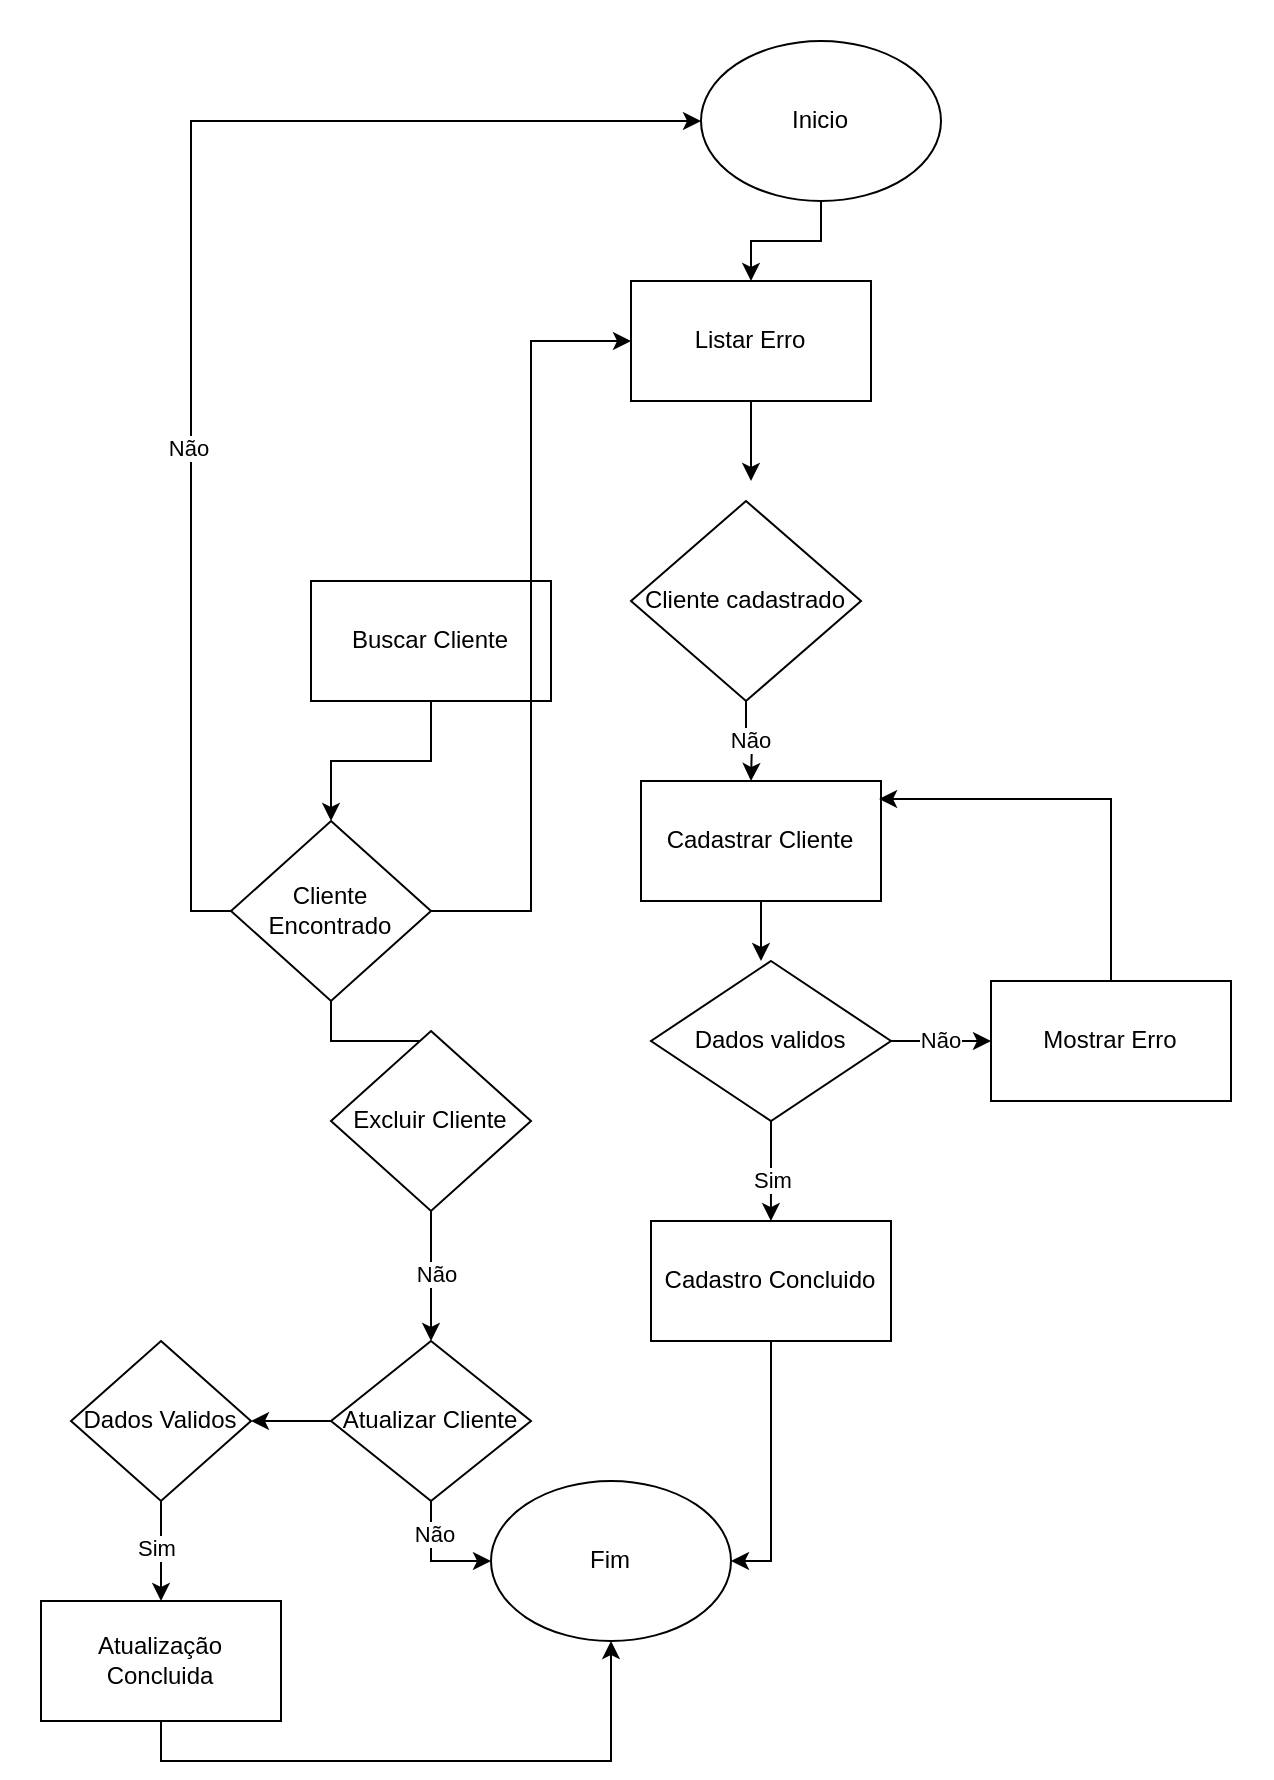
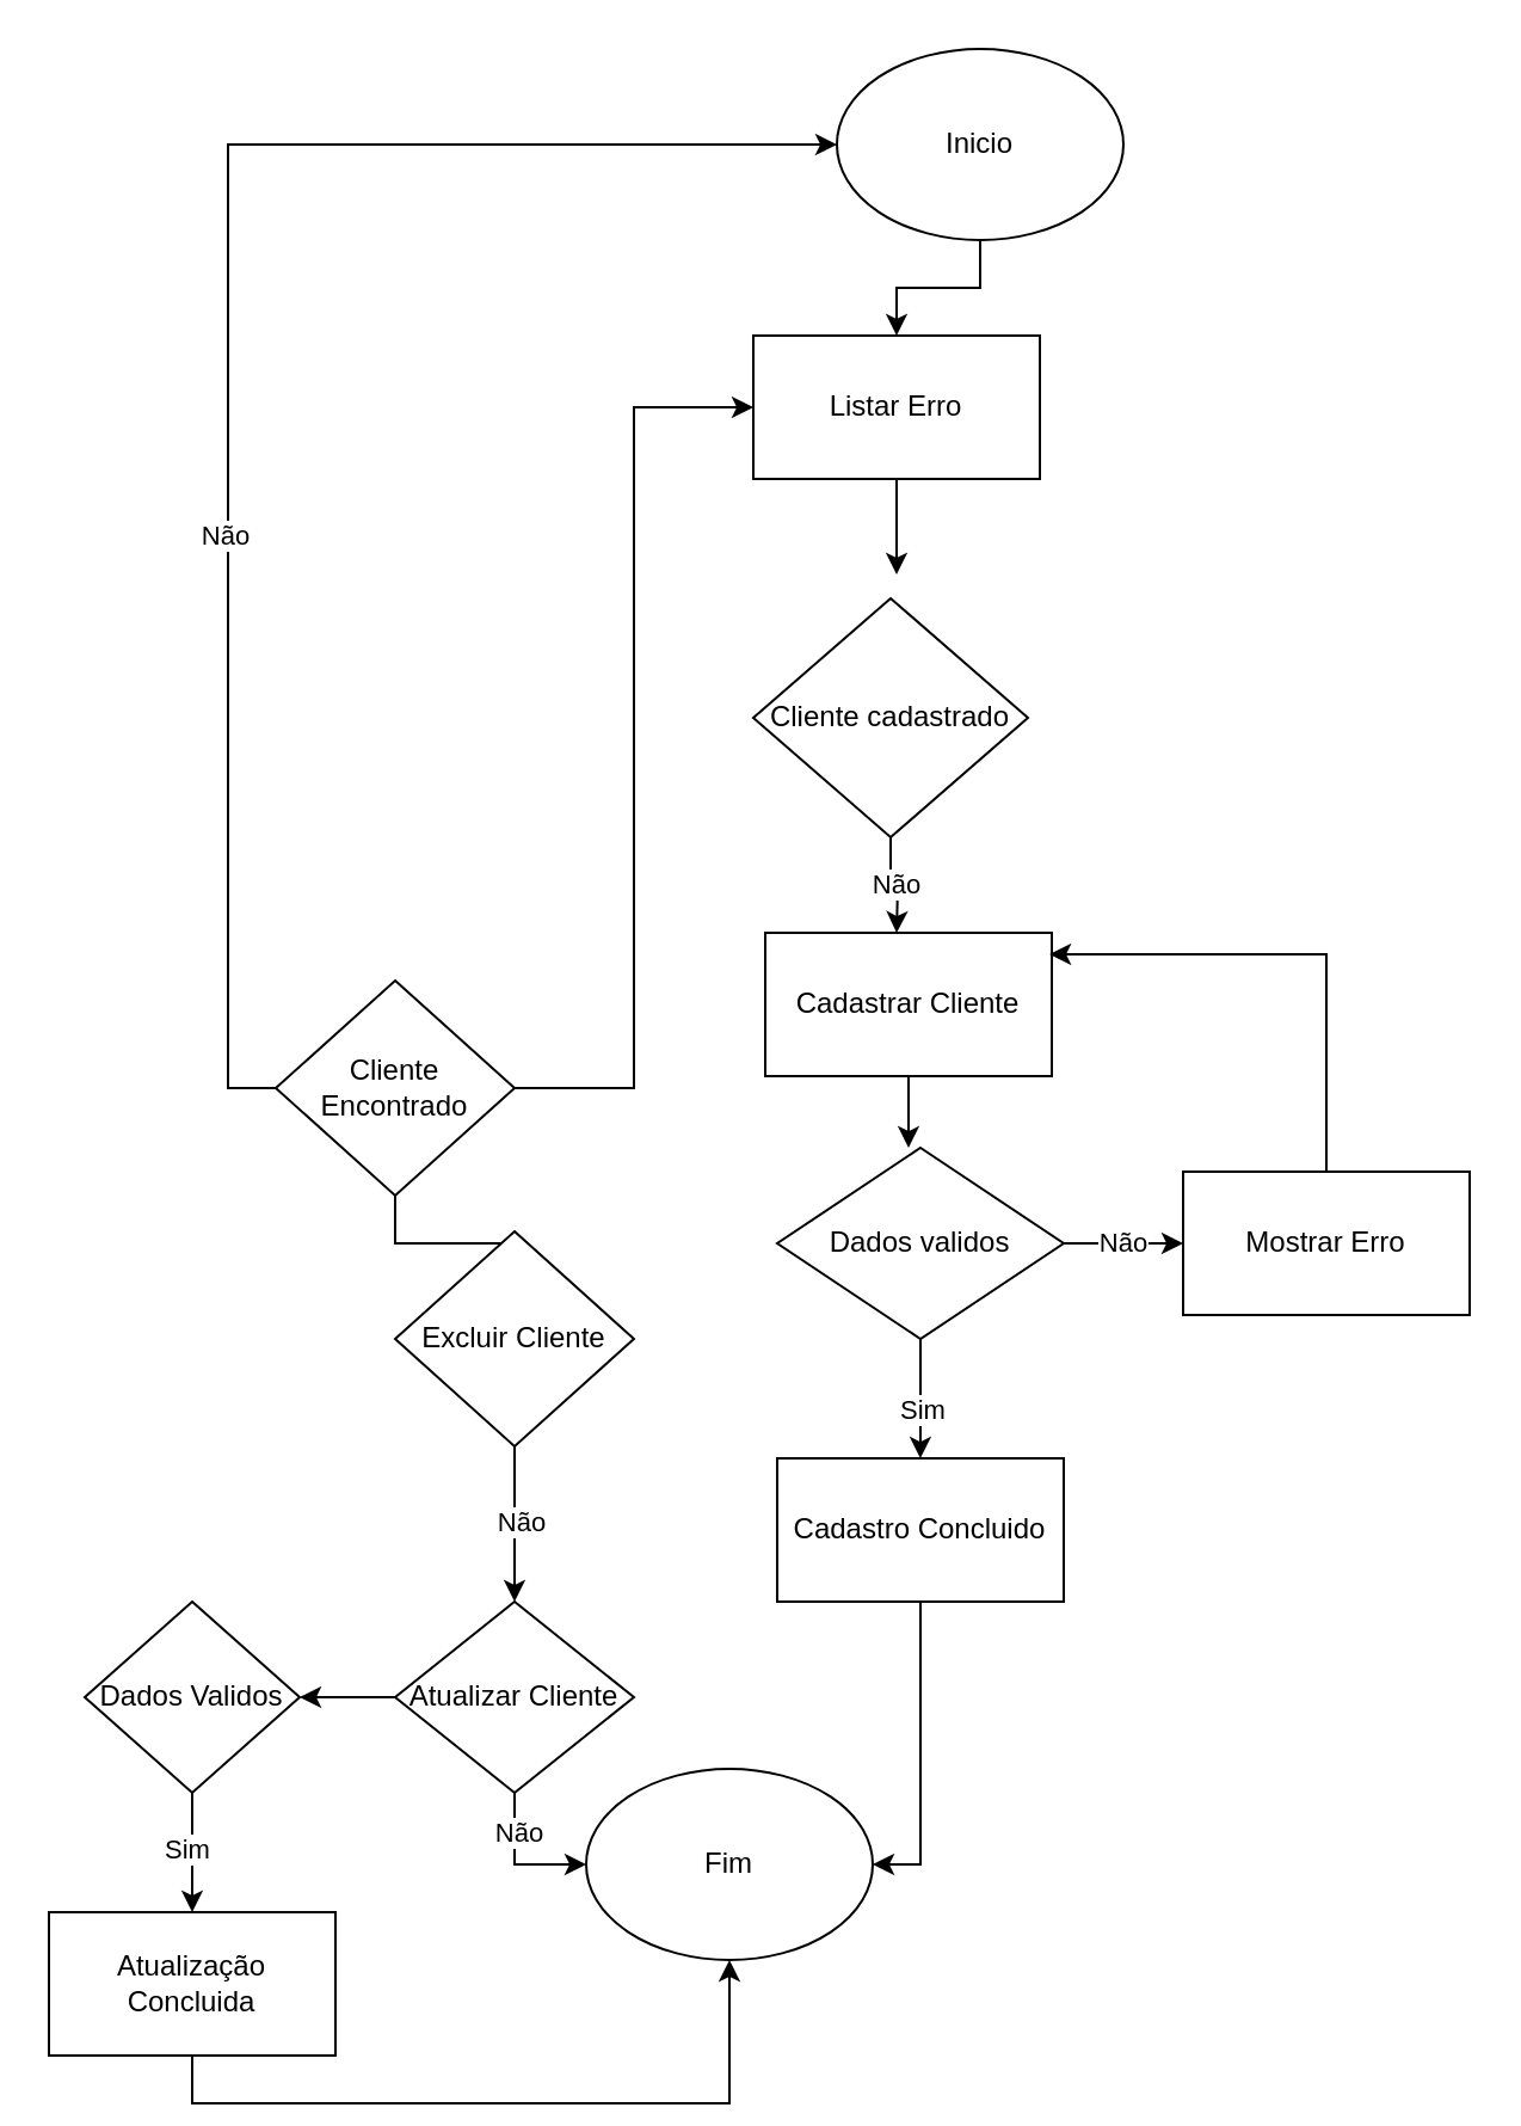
  <mxCell id="0" />
  <mxCell id="1" parent="0" />
  <mxCell id="2" value="" style="edgeStyle=orthogonalEdgeStyle;rounded=0;orthogonalLoop=1;jettySize=auto;html=1;" edge="1" parent="1" source="3" target="5"><mxGeometry relative="1" as="geometry" /></mxCell>
  <mxCell id="3" value="Inicio" style="ellipse;whiteSpace=wrap;html=1;" vertex="1" parent="1"><mxGeometry x="350" y="20" width="120" height="80" as="geometry" /></mxCell>
  <mxCell id="4" style="edgeStyle=orthogonalEdgeStyle;rounded=0;orthogonalLoop=1;jettySize=auto;html=1;exitX=0.5;exitY=1;exitDx=0;exitDy=0;" edge="1" parent="1" source="5"><mxGeometry relative="1" as="geometry"><mxPoint x="375" y="240" as="targetPoint" /></mxGeometry></mxCell>
  <mxCell id="5" value="Listar Erro" style="rounded=0;whiteSpace=wrap;html=1;" vertex="1" parent="1"><mxGeometry x="315" y="140" width="120" height="60" as="geometry" /></mxCell>
  <mxCell id="6" value="Não" style="edgeStyle=orthogonalEdgeStyle;rounded=0;orthogonalLoop=1;jettySize=auto;html=1;" edge="1" parent="1" source="7"><mxGeometry relative="1" as="geometry"><mxPoint x="375" y="390" as="targetPoint" /></mxGeometry></mxCell>
  <mxCell id="7" value="Cliente cadastrado" style="rhombus;whiteSpace=wrap;html=1;" vertex="1" parent="1"><mxGeometry x="315" y="250" width="115" height="100" as="geometry" /></mxCell>
  <mxCell id="8" style="edgeStyle=orthogonalEdgeStyle;rounded=0;orthogonalLoop=1;jettySize=auto;html=1;" edge="1" parent="1" source="9"><mxGeometry relative="1" as="geometry"><mxPoint x="380" y="480" as="targetPoint" /></mxGeometry></mxCell>
  <mxCell id="9" value="Cadastrar Cliente" style="rounded=0;whiteSpace=wrap;html=1;" vertex="1" parent="1"><mxGeometry x="320" y="390" width="120" height="60" as="geometry" /></mxCell>
  <mxCell id="10" value="Não" style="edgeStyle=orthogonalEdgeStyle;rounded=0;orthogonalLoop=1;jettySize=auto;html=1;" edge="1" parent="1" source="11"><mxGeometry relative="1" as="geometry"><mxPoint x="495" y="520" as="targetPoint" /></mxGeometry></mxCell>
  <mxCell id="11" value="Dados validos" style="rhombus;whiteSpace=wrap;html=1;" vertex="1" parent="1"><mxGeometry x="325" y="480" width="120" height="80" as="geometry" /></mxCell>
  <mxCell id="12" value="Mostrar Erro" style="rounded=0;whiteSpace=wrap;html=1;" vertex="1" parent="1"><mxGeometry x="495" y="490" width="120" height="60" as="geometry" /></mxCell>
  <mxCell id="13" style="edgeStyle=orthogonalEdgeStyle;rounded=0;orthogonalLoop=1;jettySize=auto;html=1;exitX=0.5;exitY=0;exitDx=0;exitDy=0;entryX=0.992;entryY=0.15;entryDx=0;entryDy=0;entryPerimeter=0;" edge="1" parent="1" source="12" target="9"><mxGeometry relative="1" as="geometry" /></mxCell>
  <mxCell id="14" style="edgeStyle=orthogonalEdgeStyle;rounded=0;orthogonalLoop=1;jettySize=auto;html=1;exitX=0.5;exitY=1;exitDx=0;exitDy=0;entryX=0.464;entryY=0.167;entryDx=0;entryDy=0;entryPerimeter=0;" edge="1" parent="1" source="11"><mxGeometry relative="1" as="geometry"><mxPoint x="384.96" y="610.02" as="targetPoint" /></mxGeometry></mxCell>
  <mxCell id="15" value="Sim" style="edgeLabel;html=1;align=center;verticalAlign=middle;resizable=0;points=[];" vertex="1" connectable="0" parent="14"><mxGeometry x="0.207" relative="1" as="geometry"><mxPoint as="offset" /></mxGeometry></mxCell>
  <mxCell id="16" style="edgeStyle=orthogonalEdgeStyle;rounded=0;orthogonalLoop=1;jettySize=auto;html=1;exitX=0.5;exitY=1;exitDx=0;exitDy=0;entryX=1;entryY=0.5;entryDx=0;entryDy=0;" edge="1" parent="1" source="17" target="32"><mxGeometry relative="1" as="geometry" /></mxCell>
  <mxCell id="17" value="Cadastro Concluido" style="rounded=0;whiteSpace=wrap;html=1;" vertex="1" parent="1"><mxGeometry x="325" y="610" width="120" height="60" as="geometry" /></mxCell>
- <mxCell id="18" style="edgeStyle=orthogonalEdgeStyle;rounded=0;orthogonalLoop=1;jettySize=auto;html=1;" edge="1" parent="1" source="19" target="24"><mxGeometry relative="1" as="geometry" /></mxCell>
- <mxCell id="19" value="Buscar Cliente" style="rounded=0;whiteSpace=wrap;html=1;" vertex="1" parent="1"><mxGeometry x="155" y="290" width="120" height="60" as="geometry" /></mxCell>
  <mxCell id="20" style="edgeStyle=orthogonalEdgeStyle;rounded=0;orthogonalLoop=1;jettySize=auto;html=1;exitX=0.5;exitY=1;exitDx=0;exitDy=0;entryX=0.5;entryY=0;entryDx=0;entryDy=0;" edge="1" parent="1" source="24" target="27"><mxGeometry relative="1" as="geometry" /></mxCell>
  <mxCell id="21" style="edgeStyle=orthogonalEdgeStyle;rounded=0;orthogonalLoop=1;jettySize=auto;html=1;entryX=0;entryY=0.5;entryDx=0;entryDy=0;" edge="1" parent="1" source="24" target="5"><mxGeometry relative="1" as="geometry" /></mxCell>
  <mxCell id="22" style="edgeStyle=orthogonalEdgeStyle;rounded=0;orthogonalLoop=1;jettySize=auto;html=1;exitX=0;exitY=0.5;exitDx=0;exitDy=0;entryX=0;entryY=0.5;entryDx=0;entryDy=0;" edge="1" parent="1" source="24" target="3"><mxGeometry relative="1" as="geometry" /></mxCell>
  <mxCell id="23" value="Não" style="edgeLabel;html=1;align=center;verticalAlign=middle;resizable=0;points=[];" vertex="1" connectable="0" parent="22"><mxGeometry x="-0.248" y="2" relative="1" as="geometry"><mxPoint as="offset" /></mxGeometry></mxCell>
  <mxCell id="24" value="Cliente Encontrado" style="rhombus;whiteSpace=wrap;html=1;" vertex="1" parent="1"><mxGeometry x="115" y="410" width="100" height="90" as="geometry" /></mxCell>
  <mxCell id="25" style="edgeStyle=orthogonalEdgeStyle;rounded=0;orthogonalLoop=1;jettySize=auto;html=1;" edge="1" parent="1" source="27" target="31"><mxGeometry relative="1" as="geometry" /></mxCell>
  <mxCell id="26" value="Não" style="edgeLabel;html=1;align=center;verticalAlign=middle;resizable=0;points=[];" vertex="1" connectable="0" parent="25"><mxGeometry x="-0.04" y="2" relative="1" as="geometry"><mxPoint as="offset" /></mxGeometry></mxCell>
  <mxCell id="27" value="Excluir Cliente" style="rhombus;whiteSpace=wrap;html=1;" vertex="1" parent="1"><mxGeometry x="165" y="515" width="100" height="90" as="geometry" /></mxCell>
  <mxCell id="28" style="edgeStyle=orthogonalEdgeStyle;rounded=0;orthogonalLoop=1;jettySize=auto;html=1;exitX=0.5;exitY=1;exitDx=0;exitDy=0;entryX=0;entryY=0.5;entryDx=0;entryDy=0;" edge="1" parent="1" source="31" target="32"><mxGeometry relative="1" as="geometry" /></mxCell>
  <mxCell id="29" value="Não" style="edgeLabel;html=1;align=center;verticalAlign=middle;resizable=0;points=[];" vertex="1" connectable="0" parent="28"><mxGeometry x="-0.48" y="1" relative="1" as="geometry"><mxPoint as="offset" /></mxGeometry></mxCell>
  <mxCell id="30" style="edgeStyle=orthogonalEdgeStyle;rounded=0;orthogonalLoop=1;jettySize=auto;html=1;exitX=0;exitY=0.5;exitDx=0;exitDy=0;" edge="1" parent="1" source="31"><mxGeometry relative="1" as="geometry"><mxPoint x="125" y="710" as="targetPoint" /></mxGeometry></mxCell>
  <mxCell id="31" value="Atualizar Cliente" style="rhombus;whiteSpace=wrap;html=1;" vertex="1" parent="1"><mxGeometry x="165" y="670" width="100" height="80" as="geometry" /></mxCell>
  <mxCell id="32" value="Fim" style="ellipse;whiteSpace=wrap;html=1;" vertex="1" parent="1"><mxGeometry x="245" y="740" width="120" height="80" as="geometry" /></mxCell>
  <mxCell id="33" style="edgeStyle=orthogonalEdgeStyle;rounded=0;orthogonalLoop=1;jettySize=auto;html=1;exitX=0.5;exitY=1;exitDx=0;exitDy=0;entryX=0.5;entryY=1;entryDx=0;entryDy=0;" edge="1" parent="1" source="34" target="32"><mxGeometry relative="1" as="geometry" /></mxCell>
  <mxCell id="34" value="Atualização Concluida" style="rounded=0;whiteSpace=wrap;html=1;" vertex="1" parent="1"><mxGeometry x="20" y="800" width="120" height="60" as="geometry" /></mxCell>
  <mxCell id="35" style="edgeStyle=orthogonalEdgeStyle;rounded=0;orthogonalLoop=1;jettySize=auto;html=1;exitX=0.5;exitY=1;exitDx=0;exitDy=0;" edge="1" parent="1" source="37"><mxGeometry relative="1" as="geometry"><mxPoint x="80" y="800" as="targetPoint" /></mxGeometry></mxCell>
  <mxCell id="36" value="Sim" style="edgeLabel;html=1;align=center;verticalAlign=middle;resizable=0;points=[];" vertex="1" connectable="0" parent="35"><mxGeometry x="-0.089" y="-3" relative="1" as="geometry"><mxPoint as="offset" /></mxGeometry></mxCell>
  <mxCell id="37" value="Dados Validos" style="rhombus;whiteSpace=wrap;html=1;" vertex="1" parent="1"><mxGeometry x="35" y="670" width="90" height="80" as="geometry" /></mxCell>
